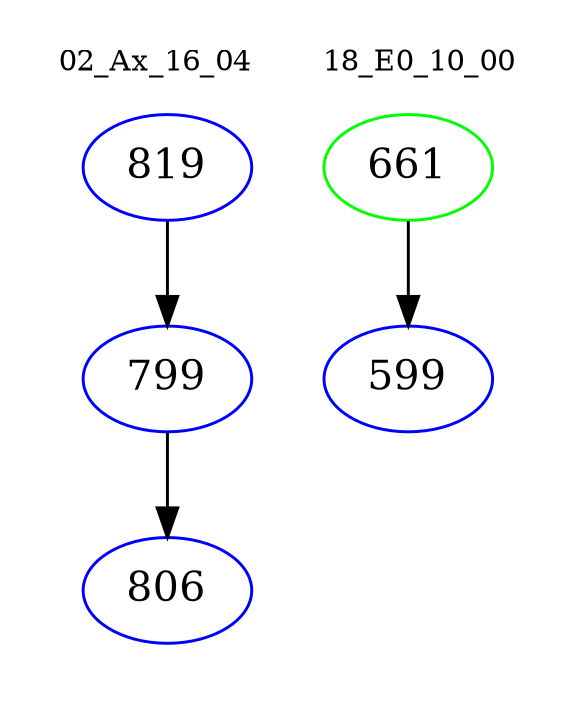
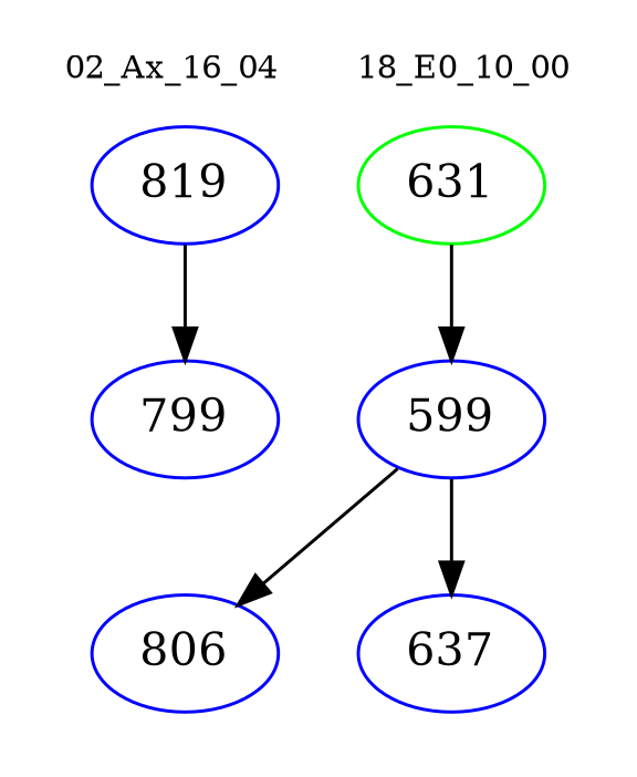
  digraph {
    node [color=blue]
    edge [color=black]
    n1 [label=819]
    n2 [label=799]
    n3 [label=806]
-   n4 [color=green label=661]
+   n4 [color=green label=631]
    n5 [label=599]
+   n6 [label=637]
    subgraph cluster_1 {
      color=white
      fontsize=10
      label="02_Ax_16_04"
      n1
      n2
      n3
    }
    subgraph cluster_2 {
      color=white
      fontsize=10
      label="18_E0_10_00"
      n4
      n5
+     n6
    }
    n1 -> n2
-   n2 -> n3
+   n5 -> n3
    n4 -> n5
+   n5 -> n6
  }
